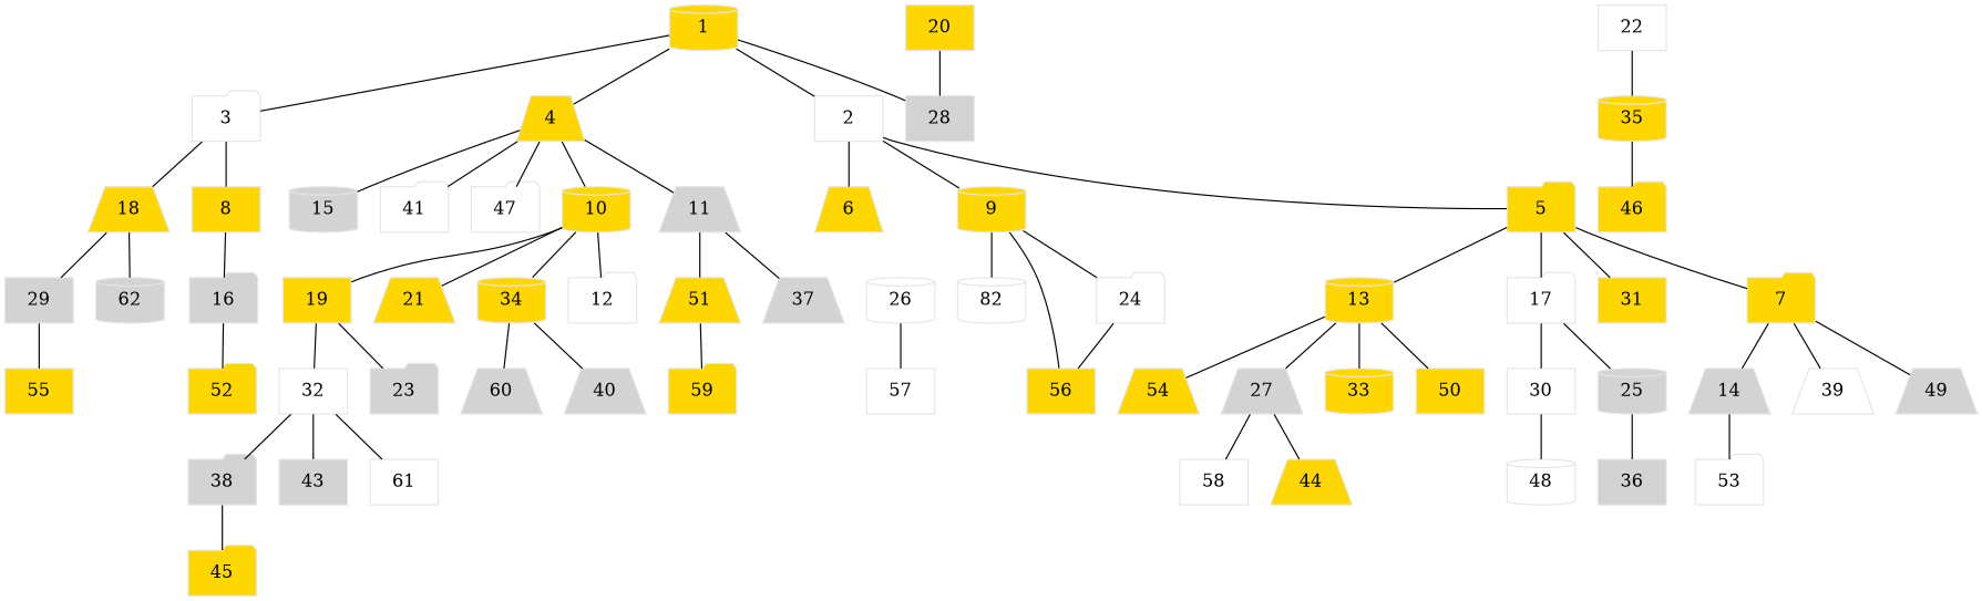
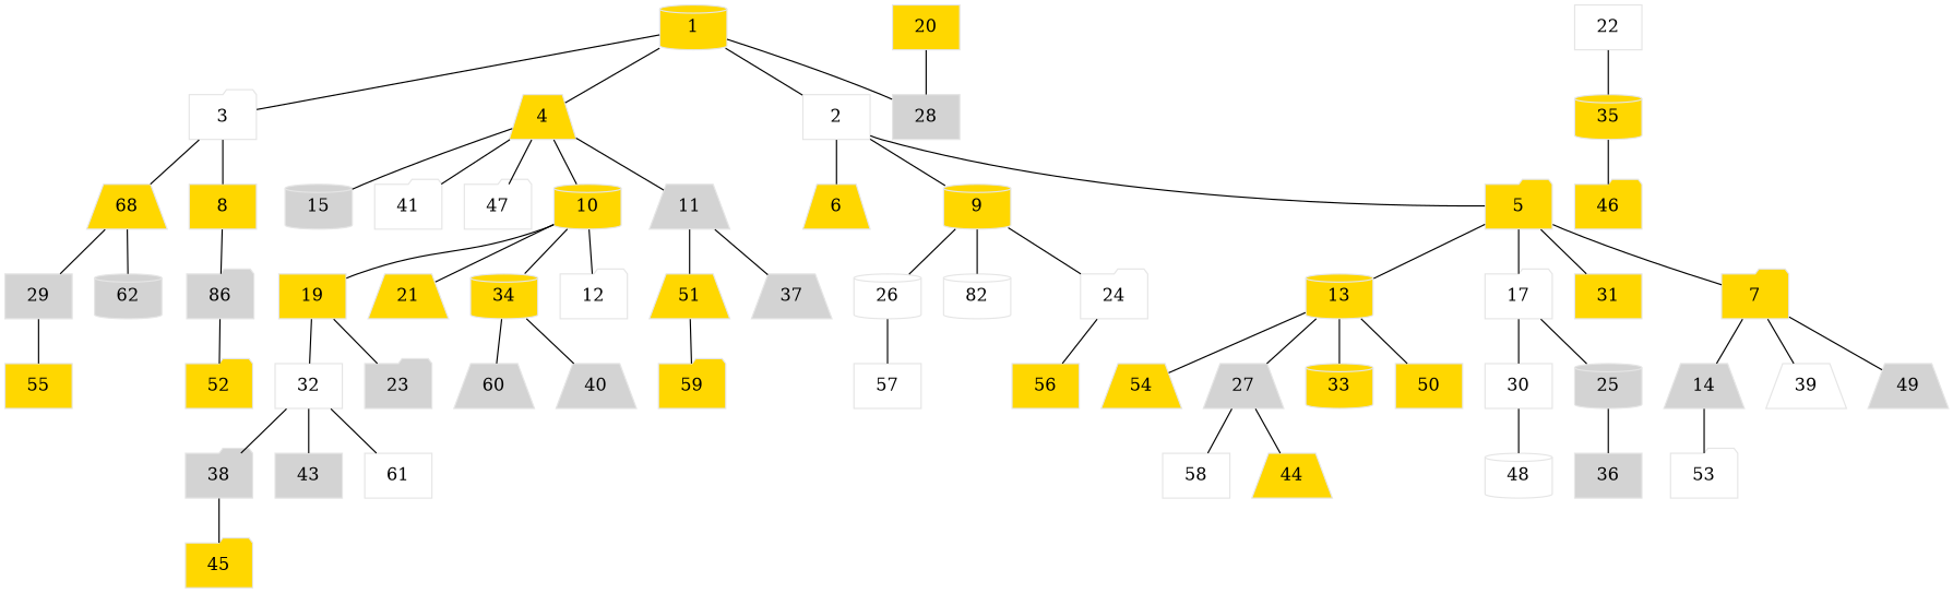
  graph {
    node [color=gray90 fillcolor=gold shape=box style=filled]
    1 [shape=cylinder]
    2 [fillcolor=white]
    3 [fillcolor=white shape=folder]
    4 [shape=trapezium]
    28 [fillcolor=lightgrey]
    5 [shape=folder]
    6 [shape=trapezium]
    9 [shape=cylinder]
    8
-   18 [shape=trapezium]
+   18 [shape=trapezium label=68]
    10 [shape=cylinder]
    11 [fillcolor=lightgrey shape=trapezium]
    15 [fillcolor=lightgrey shape=cylinder]
    41 [fillcolor=white shape=folder]
    47 [fillcolor=white shape=folder]
    20
    7 [shape=folder]
    13 [shape=cylinder]
    17 [fillcolor=white shape=folder]
    31
    24 [fillcolor=white shape=folder]
    26 [fillcolor=white shape=cylinder]
    n23 [fillcolor=white label=82 shape=cylinder]
-   16 [fillcolor=lightgrey shape=folder]
+   16 [fillcolor=lightgrey shape=folder label=86]
    29 [fillcolor=lightgrey]
    62 [fillcolor=lightgrey shape=cylinder]
    12 [fillcolor=white shape=folder]
    19
    21 [shape=trapezium]
    34 [shape=cylinder]
    37 [fillcolor=lightgrey shape=trapezium]
    51 [shape=trapezium]
    14 [fillcolor=lightgrey shape=trapezium]
    39 [fillcolor=white shape=trapezium]
    49 [fillcolor=lightgrey shape=trapezium]
    27 [fillcolor=lightgrey shape=trapezium]
    33 [shape=cylinder]
    50
    54 [shape=trapezium]
    25 [fillcolor=lightgrey shape=cylinder]
    30 [fillcolor=white]
    53 [fillcolor=white shape=folder]
    52 [shape=folder]
    56
    57 [fillcolor=white]
    23 [fillcolor=lightgrey shape=folder]
    32 [fillcolor=white]
    22 [fillcolor=white]
    35 [shape=cylinder]
    40 [fillcolor=lightgrey shape=trapezium]
    60 [fillcolor=lightgrey shape=trapezium]
    59 [shape=folder]
    44 [shape=trapezium]
    58 [fillcolor=white]
    36 [fillcolor=lightgrey]
    48 [fillcolor=white shape=cylinder]
    55
    38 [fillcolor=lightgrey shape=folder]
    43 [fillcolor=lightgrey]
    61 [fillcolor=white]
    46 [shape=folder]
    45 [shape=folder]
    1 -- 2
    1 -- 3
    1 -- 4
    1 -- 28
    2 -- 5
    2 -- 6
    2 -- 9
    3 -- 8
    3 -- 18
    4 -- 10
    4 -- 11
    4 -- 15
    4 -- 41
    4 -- 47
    5 -- 7
    5 -- 13
    5 -- 17
    5 -- 31
    9 -- 24
-   9 -- 56
+   9 -- 26
    9 -- n23
    8 -- 16
    18 -- 29
    18 -- 62
    10 -- 12
    10 -- 19
    10 -- 21
    10 -- 34
    11 -- 37
    11 -- 51
    20 -- 28
    7 -- 14
    7 -- 39
    7 -- 49
    13 -- 27
    13 -- 33
    13 -- 50
    13 -- 54
    17 -- 25
    17 -- 30
    24 -- 56
    26 -- 57
    16 -- 52
    29 -- 55
    19 -- 23
    19 -- 32
    34 -- 40
    34 -- 60
    51 -- 59
    14 -- 53
    27 -- 44
    27 -- 58
    25 -- 36
    30 -- 48
    32 -- 38
    32 -- 43
    32 -- 61
    22 -- 35
    35 -- 46
    38 -- 45
  }
